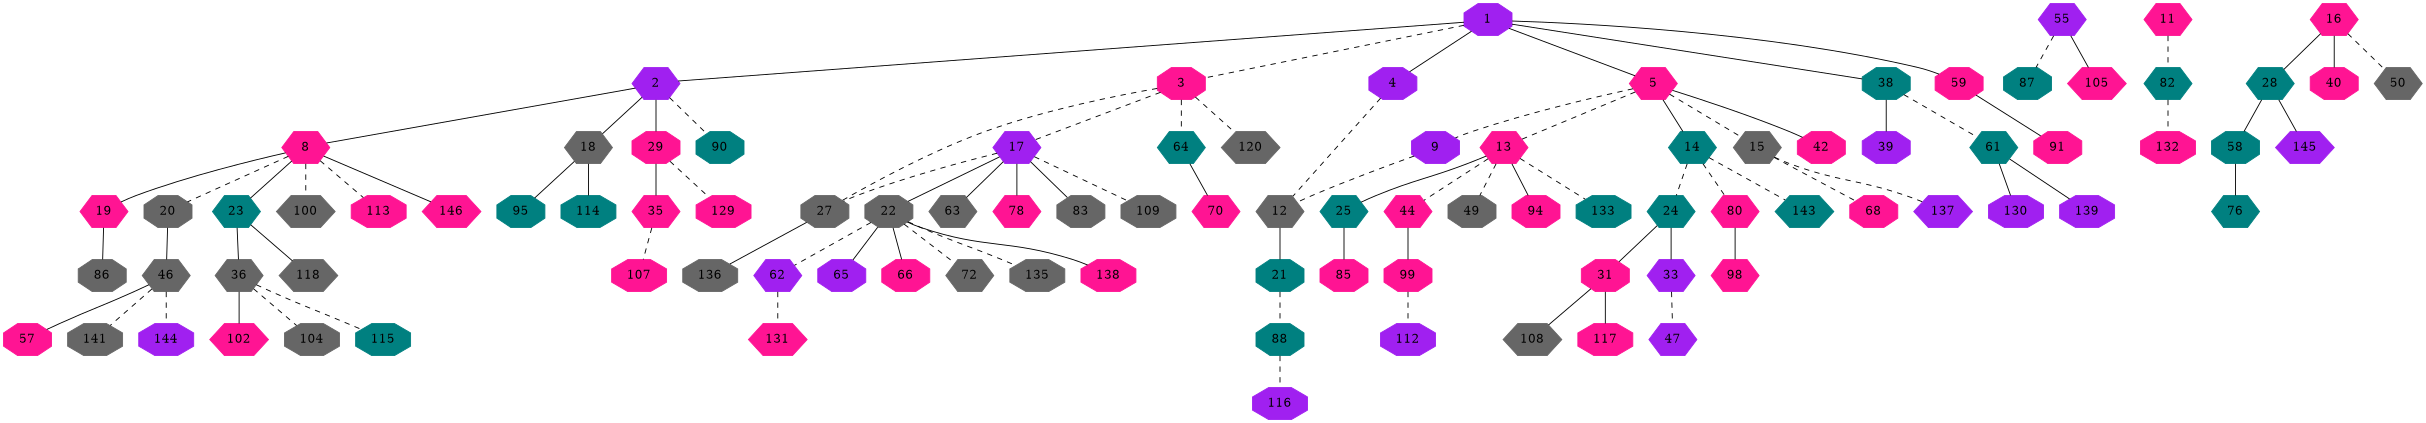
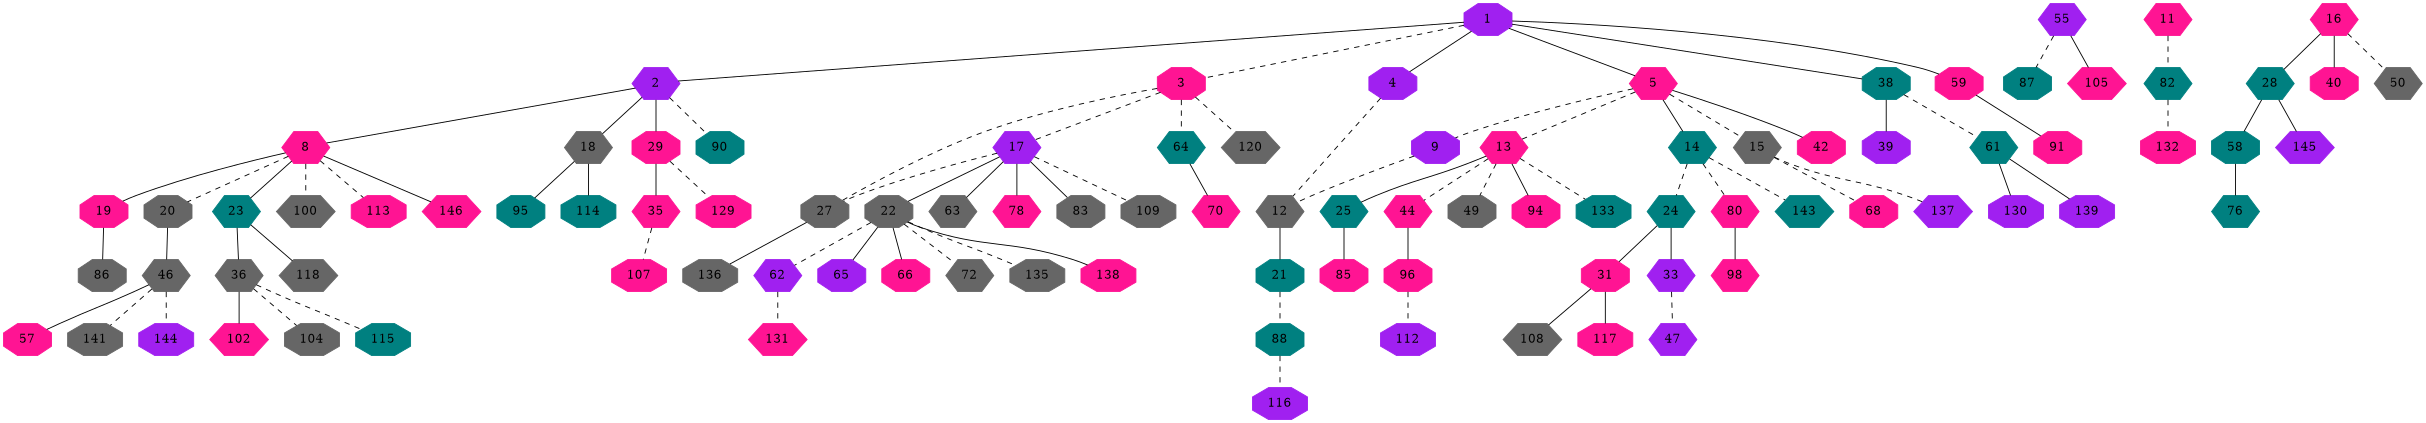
  graph {
    node [color=deeppink shape=octagon style=filled]
    edge [style=solid]
    1 [color=purple super="+54"]
    2 [color=purple shape=hexagon super="+7"]
    3 [super="+10"]
    4 [color=purple super="+6"]
    5 [shape=hexagon super="+124"]
    38 [color=teal super="+43"]
    59 [super="+67"]
    8 [shape=hexagon super="+69"]
    18 [color=gray40 shape=hexagon super="+52"]
    29 [super="+30"]
    90 [color=teal]
    17 [color=purple shape=hexagon super="+26"]
    64 [color=teal shape=hexagon super="+140"]
    120 [color=gray40 shape=hexagon]
    27 [color=gray40 super="+79"]
    12 [color=gray40 shape=hexagon super="+111"]
    9 [color=purple super="+48"]
    13 [shape=hexagon super="+32"]
    14 [color=teal shape=hexagon super="+45"]
    15 [color=gray40 shape=hexagon super="+119"]
    42 [super="+75"]
    39 [color=purple]
    61 [color=teal shape=hexagon super="+97"]
    55 [color=purple shape=hexagon super="+56"]
    87 [color=teal super="+110"]
    105 [shape=hexagon super="+125"]
    91 [super="+101"]
-   19 [shape=hexagon super="+53"]
+   19 [super="+53"]
    20 [color=gray40]
    23 [color=teal shape=hexagon]
    100 [color=gray40 shape=hexagon super="+134"]
    113
    146 [shape=hexagon]
    95 [color=teal super="+126"]
    114 [color=teal]
    35 [shape=hexagon super="+81"]
    129
    11 [shape=hexagon]
    82 [color=teal shape=hexagon super="+123"]
    22 [color=gray40 super="+60"]
    63 [color=gray40 shape=hexagon super="+77"]
    78 [shape=hexagon super="+122"]
    83 [color=gray40]
    109 [color=gray40]
    70 [shape=hexagon super="+147"]
    21 [color=teal super="+74"]
    25 [color=teal shape=hexagon super="+37"]
    44 [shape=hexagon]
    49 [color=gray40]
    94
    133 [color=teal]
    24 [color=teal shape=hexagon super="+106"]
    80 [shape=hexagon super="+121"]
    143 [color=teal shape=hexagon]
    68
    137 [color=purple shape=hexagon]
    86 [color=gray40]
    46 [color=gray40 shape=hexagon super="+51"]
    36 [color=gray40 shape=hexagon super="+99"]
    118 [color=gray40 shape=hexagon]
    16 [shape=hexagon super="+34"]
    28 [color=teal shape=hexagon super="+92"]
    40 [super="+73"]
    50 [color=gray40 shape=hexagon super="+89"]
    132
    88 [color=teal super="+103"]
    85 [super="+142"]
-   96 [label=99]
+   96
    31 [super="+41"]
    33 [color=purple shape=hexagon]
    98 [shape=hexagon]
    58 [color=teal super="+71"]
    145 [color=purple shape=hexagon]
    62 [color=purple shape=hexagon]
    65 [color=purple super="+93"]
    66 [super="+128"]
    72 [color=gray40 shape=hexagon]
    135 [color=gray40]
    138
    136 [color=gray40]
    57
    141 [color=gray40]
    144 [color=purple]
    116 [color=purple]
    131 [shape=hexagon]
    102 [shape=hexagon]
    104 [color=gray40]
    115 [color=teal]
    108 [color=gray40 shape=hexagon super="+127"]
    117
    47 [color=purple shape=hexagon super="+84"]
    76 [color=teal shape=hexagon]
    107
    130 [color=purple]
    139 [color=purple]
    112 [color=purple]
    1 -- 2
    1 -- 3 [style=dashed]
    1 -- 4
    1 -- 5
    1 -- 38
    1 -- 59
    2 -- 8
    2 -- 18
    2 -- 29
    2 -- 90 [style=dashed]
    3 -- 17 [style=dashed]
    3 -- 64 [style=dashed]
    3 -- 120 [style=dashed]
    3 -- 27 [style=dashed]
    4 -- 12 [style=dashed]
    5 -- 9 [style=dashed]
    5 -- 13 [style=dashed]
    5 -- 14
    5 -- 15 [style=dashed]
    5 -- 42
    38 -- 39
    38 -- 61 [style=dashed]
    59 -- 91
    8 -- 19
    8 -- 20 [style=dashed]
    8 -- 23
    8 -- 100 [style=dashed]
    8 -- 113 [style=dashed]
    8 -- 146
    18 -- 95
    18 -- 114
    29 -- 35
    29 -- 129 [style=dashed]
    17 -- 27 [style=dashed]
    17 -- 22
    17 -- 63
    17 -- 78
    17 -- 83
    17 -- 109 [style=dashed]
    64 -- 70
    27 -- 136
    12 -- 21
    9 -- 12 [style=dashed]
    13 -- 25
    13 -- 44 [style=dashed]
    13 -- 49 [style=dashed]
    13 -- 94
    13 -- 133 [style=dashed]
    14 -- 24 [style=dashed]
    14 -- 80 [style=dashed]
    14 -- 143 [style=dashed]
    15 -- 68 [style=dashed]
    15 -- 137 [style=dashed]
    61 -- 130
    61 -- 139
    55 -- 87 [style=dashed]
    55 -- 105
    19 -- 86
    20 -- 46
    23 -- 36
    23 -- 118
    35 -- 107 [style=dashed]
    11 -- 82 [style=dashed]
    82 -- 132 [style=dashed]
    22 -- 62 [style=dashed]
    22 -- 65
    22 -- 66
    22 -- 72 [style=dashed]
    22 -- 135 [style=dashed]
    22 -- 138
    21 -- 88 [style=dashed]
    25 -- 85
    44 -- 96
    24 -- 31
    24 -- 33
    80 -- 98
    46 -- 57
    46 -- 141 [style=dashed]
    46 -- 144 [style=dashed]
    36 -- 102
    36 -- 104 [style=dashed]
    36 -- 115 [style=dashed]
    16 -- 28
    16 -- 40
    16 -- 50 [style=dashed]
    28 -- 58
    28 -- 145
    88 -- 116 [style=dashed]
    96 -- 112 [style=dashed]
    31 -- 108
    31 -- 117
    33 -- 47 [style=dashed]
    58 -- 76
    62 -- 131 [style=dashed]
  }
